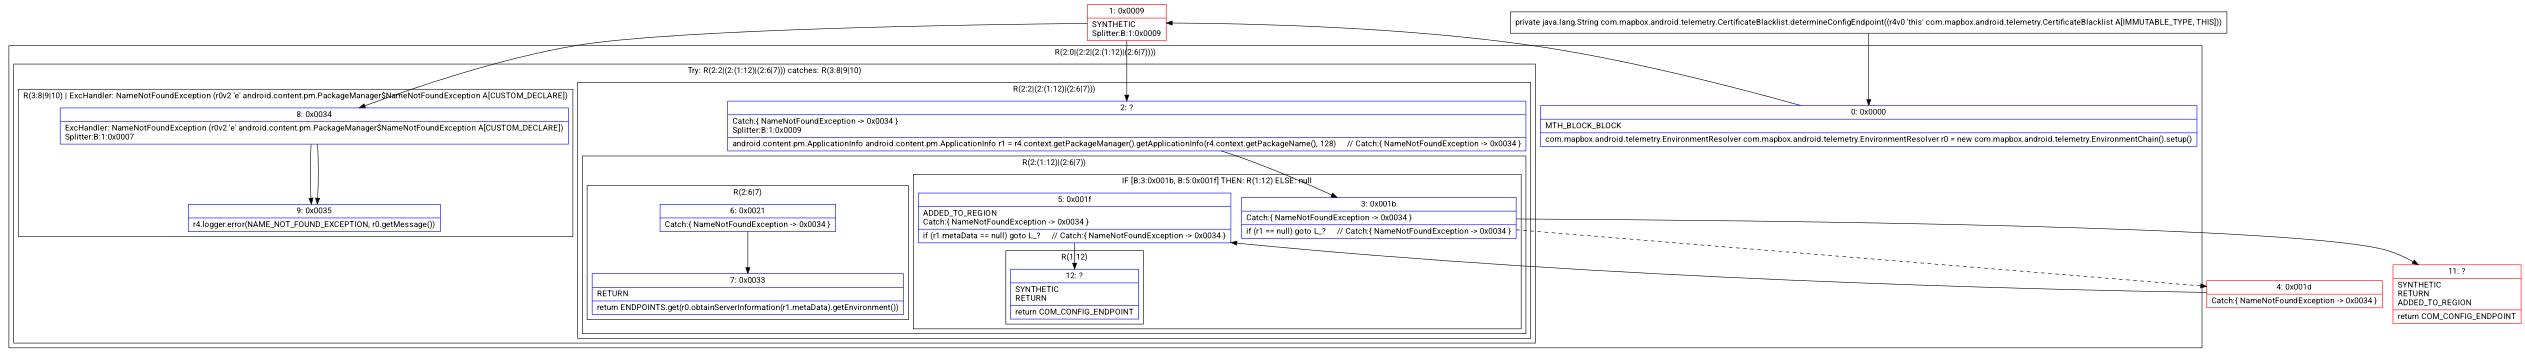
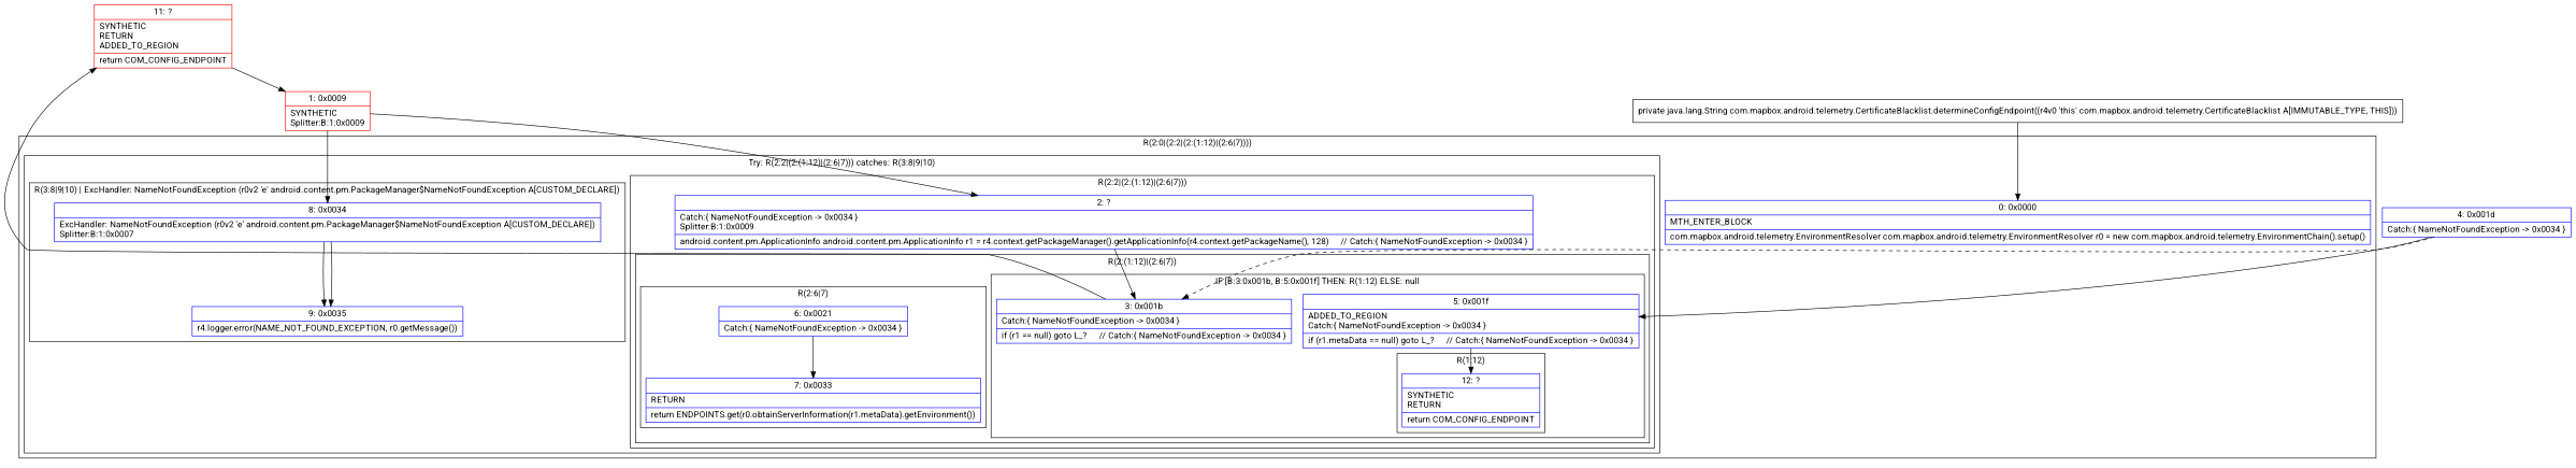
  digraph {
    fontname=Roboto
    node [color=blue fontname=Roboto shape=record]
    edge [fontname=Roboto]
    n1 [label="{12\:\ ?|SYNTHETIC\lRETURN\l|return COM_CONFIG_ENDPOINT\l}"]
    n2 [label="{3\:\ 0x001b|Catch:\{ NameNotFoundException \-\> 0x0034 \}\l|if (r1 == null) goto L_?     \/\/ Catch:\{ NameNotFoundException \-\> 0x0034 \}\l}"]
    n3 [label="{5\:\ 0x001f|ADDED_TO_REGION\lCatch:\{ NameNotFoundException \-\> 0x0034 \}\l|if (r1.metaData == null) goto L_?     \/\/ Catch:\{ NameNotFoundException \-\> 0x0034 \}\l}"]
    n4 [label="{6\:\ 0x0021|Catch:\{ NameNotFoundException \-\> 0x0034 \}\l}"]
    n5 [label="{7\:\ 0x0033|RETURN\l|return ENDPOINTS.get(r0.obtainServerInformation(r1.metaData).getEnvironment())\l}"]
    n6 [label="{2\:\ ?|Catch:\{ NameNotFoundException \-\> 0x0034 \}\lSplitter:B:1:0x0009\l|android.content.pm.ApplicationInfo android.content.pm.ApplicationInfo r1 = r4.context.getPackageManager().getApplicationInfo(r4.context.getPackageName(), 128)     \/\/ Catch:\{ NameNotFoundException \-\> 0x0034 \}\l}"]
    n7 [label="{8\:\ 0x0034|ExcHandler: NameNotFoundException (r0v2 'e' android.content.pm.PackageManager$NameNotFoundException A[CUSTOM_DECLARE])\lSplitter:B:1:0x0007\l}"]
    n8 [label="{9\:\ 0x0035|r4.logger.error(NAME_NOT_FOUND_EXCEPTION, r0.getMessage())\l}"]
-   n9 [label="{0\:\ 0x0000|MTH_BLOCK_BLOCK\l|com.mapbox.android.telemetry.EnvironmentResolver com.mapbox.android.telemetry.EnvironmentResolver r0 = new com.mapbox.android.telemetry.EnvironmentChain().setup()\l}"]
-   n10 [color=red label="{4\:\ 0x001d|Catch:\{ NameNotFoundException \-\> 0x0034 \}\l}"]
+   n9 [label="{0\:\ 0x0000|MTH_ENTER_BLOCK\l|com.mapbox.android.telemetry.EnvironmentResolver com.mapbox.android.telemetry.EnvironmentResolver r0 = new com.mapbox.android.telemetry.EnvironmentChain().setup()\l}"]
+   n10 [label="{4\:\ 0x001d|Catch:\{ NameNotFoundException \-\> 0x0034 \}\l}"]
    n11 [color=red label="{11\:\ ?|SYNTHETIC\lRETURN\lADDED_TO_REGION\l|return COM_CONFIG_ENDPOINT\l}"]
    n12 [color=red label="{1\:\ 0x0009|SYNTHETIC\lSplitter:B:1:0x0009\l}"]
    n13 [label="{private java.lang.String com.mapbox.android.telemetry.CertificateBlacklist.determineConfigEndpoint((r4v0 'this' com.mapbox.android.telemetry.CertificateBlacklist A[IMMUTABLE_TYPE, THIS])) }" color=""]
    subgraph cluster_1 {
      label="R(2:0|(2:2|(2:(1:12)|(2:6|7))))"
      n9
      subgraph cluster_2 {
        label="Try: R(2:2|(2:(1:12)|(2:6|7))) catches: R(3:8|9|10)"
        subgraph cluster_3 {
          label="R(2:2|(2:(1:12)|(2:6|7)))"
          n6
          subgraph cluster_4 {
            label="R(2:(1:12)|(2:6|7))"
            subgraph cluster_5 {
              label="IF [B:3:0x001b, B:5:0x001f] THEN: R(1:12) ELSE: null"
              n2
              n3
              subgraph cluster_6 {
                label="R(1:12)"
                n1
              }
            }
            subgraph cluster_7 {
              label="R(2:6|7)"
              n4
              n5
            }
          }
        }
        subgraph cluster_8 {
          label="R(3:8|9|10) | ExcHandler: NameNotFoundException (r0v2 'e' android.content.pm.PackageManager$NameNotFoundException A[CUSTOM_DECLARE])\l"
          n7
          n8
        }
      }
    }
    subgraph cluster_9 {
      label="R(3:8|9|10) | ExcHandler: NameNotFoundException (r0v2 'e' android.content.pm.PackageManager$NameNotFoundException A[CUSTOM_DECLARE])\l"
    }
-   n2 -> n10 [style=dashed]
+   n10 -> n2 [style=dashed]
    n2 -> n11
    n3 -> n1
    n4 -> n5
    n6 -> n2
    n7 -> n8
    n7 -> n8
-   n9 -> n12
+   n11 -> n12
    n10 -> n3
    n12 -> n6
    n12 -> n7
    n13 -> n9
  }
